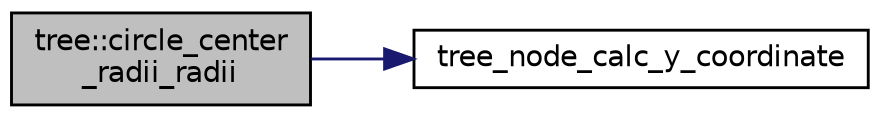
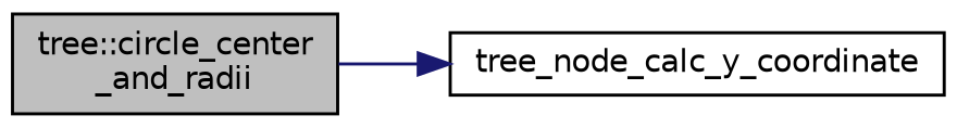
  digraph {
    rankdir=LR
    node [color=black fontname=Helvetica fontsize=10 shape=record style=filled]
-   n1 [fillcolor=grey75 fontcolor=black height=0.2 label="tree::circle_center\l_radii_radii" width=0.4]
+   n1 [fillcolor=grey75 fontcolor=black height=0.2 label="tree::circle_center\l_and_radii" width=0.4]
    n2 [fillcolor=white height=0.2 label=tree_node_calc_y_coordinate width=0.4]
    n1 -> n2 [color=midnightblue fontname=Helvetica fontsize=10 labelfontname=Helvetica labelfontsize=10 style=solid]
  }
